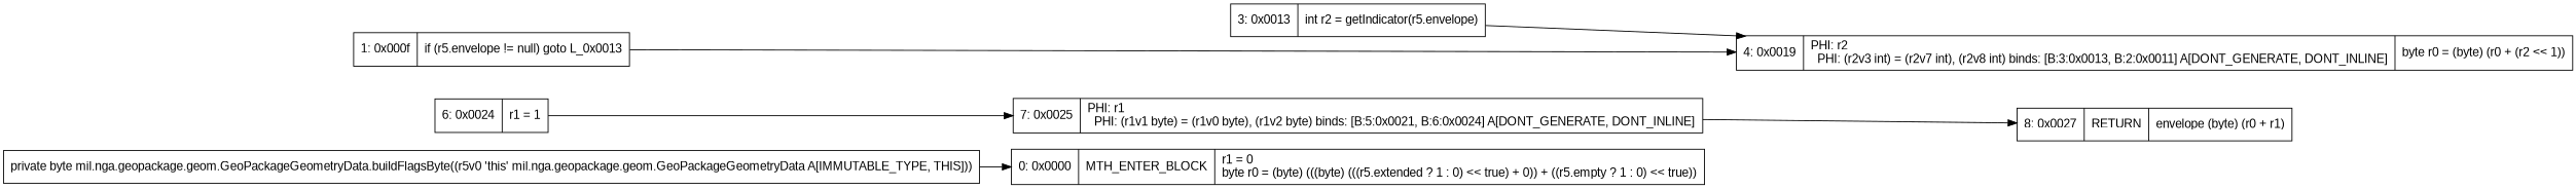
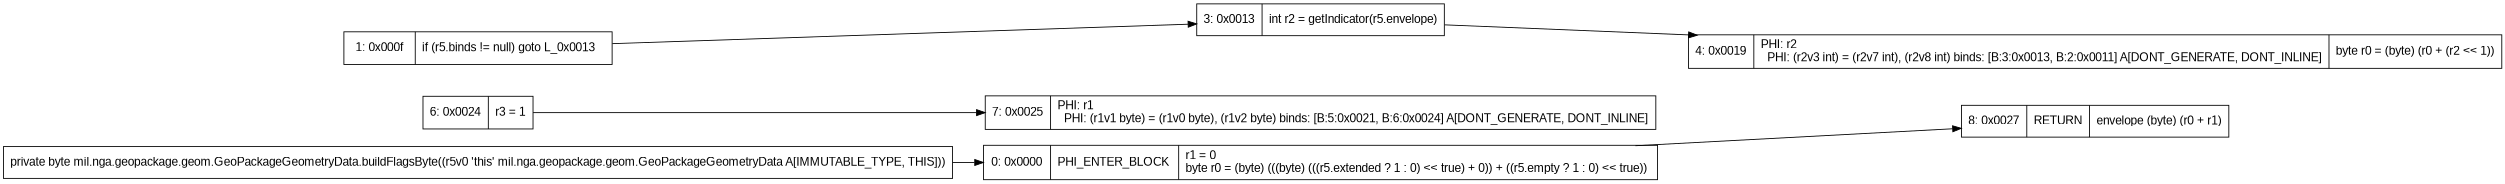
  digraph {
    fontname="Liberation Sans"
    rankdir=LR
    node [fontname="Liberation Sans" shape=record]
    edge [fontname="Liberation Sans"]
-   n1 [label="{0\:\ 0x0000|MTH_ENTER_BLOCK\l|r1 = 0\lbyte r0 = (byte) (((byte) (((r5.extended ? 1 : 0) \<\< true) + 0)) + ((r5.empty ? 1 : 0) \<\< true))\l}"]
-   n2 [label="{1\:\ 0x000f|if (r5.envelope != null) goto L_0x0013\l}"]
+   n1 [label="{0\:\ 0x0000|PHI_ENTER_BLOCK\l|r1 = 0\lbyte r0 = (byte) (((byte) (((r5.extended ? 1 : 0) \<\< true) + 0)) + ((r5.empty ? 1 : 0) \<\< true))\l}"]
+   n2 [label="{1\:\ 0x000f|if (r5.binds != null) goto L_0x0013\l}"]
    n3 [label="{3\:\ 0x0013|int r2 = getIndicator(r5.envelope)\l}"]
    n4 [label="{4\:\ 0x0019|PHI: r2 \l  PHI: (r2v3 int) = (r2v7 int), (r2v8 int) binds: [B:3:0x0013, B:2:0x0011] A[DONT_GENERATE, DONT_INLINE]\l|byte r0 = (byte) (r0 + (r2 \<\< 1))\l}"]
-   n5 [label="{6\:\ 0x0024|r1 = 1\l}"]
+   n5 [label="{6\:\ 0x0024|r3 = 1\l}"]
    n6 [label="{7\:\ 0x0025|PHI: r1 \l  PHI: (r1v1 byte) = (r1v0 byte), (r1v2 byte) binds: [B:5:0x0021, B:6:0x0024] A[DONT_GENERATE, DONT_INLINE]\l}"]
    n7 [label="{8\:\ 0x0027|RETURN\l|envelope (byte) (r0 + r1)\l}"]
    n8 [label="{private byte mil.nga.geopackage.geom.GeoPackageGeometryData.buildFlagsByte((r5v0 'this' mil.nga.geopackage.geom.GeoPackageGeometryData A[IMMUTABLE_TYPE, THIS])) }"]
-   n2 -> n4
+   n2 -> n3
    n3 -> n4
    n5 -> n6
-   n6 -> n7
+   n1 -> n7
    n8 -> n1
  }
